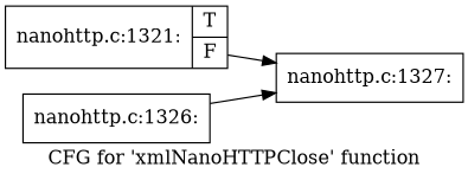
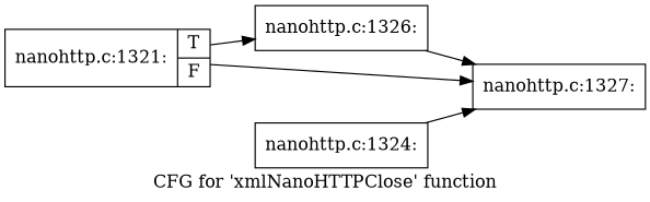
  digraph {
    label="CFG for 'xmlNanoHTTPClose' function"
    rankdir=LR
    node [shape=record]
    n1 [label="{nanohttp.c:1321:|{<s0>T|<s1>F}}"]
    n2 [label="{nanohttp.c:1326:}"]
    n3 [label="{nanohttp.c:1327:}"]
+   n4 [label="{nanohttp.c:1324:}"]
+   n1 -> n2
    n1 -> n3
    n2 -> n3
+   n4 -> n3
  }
